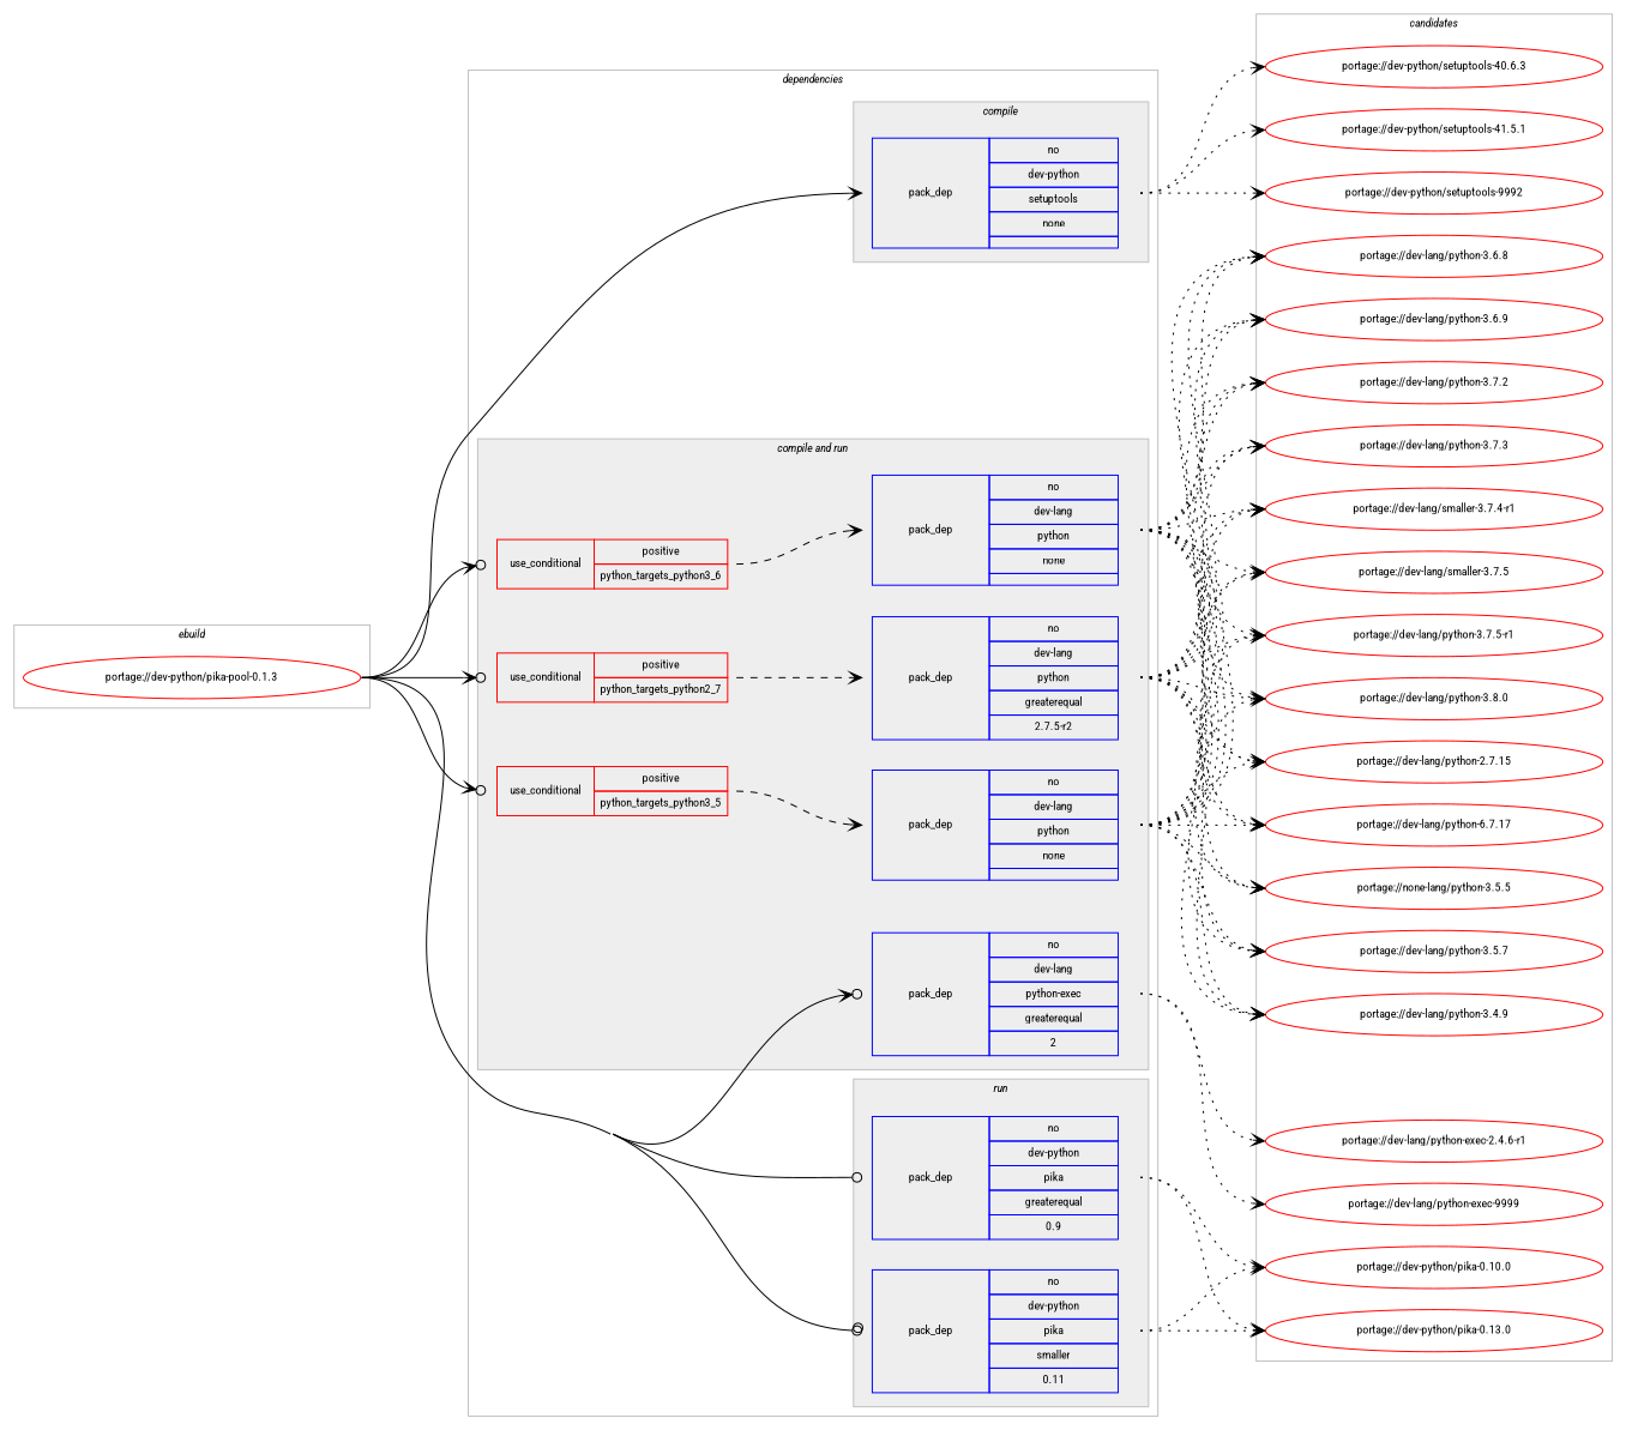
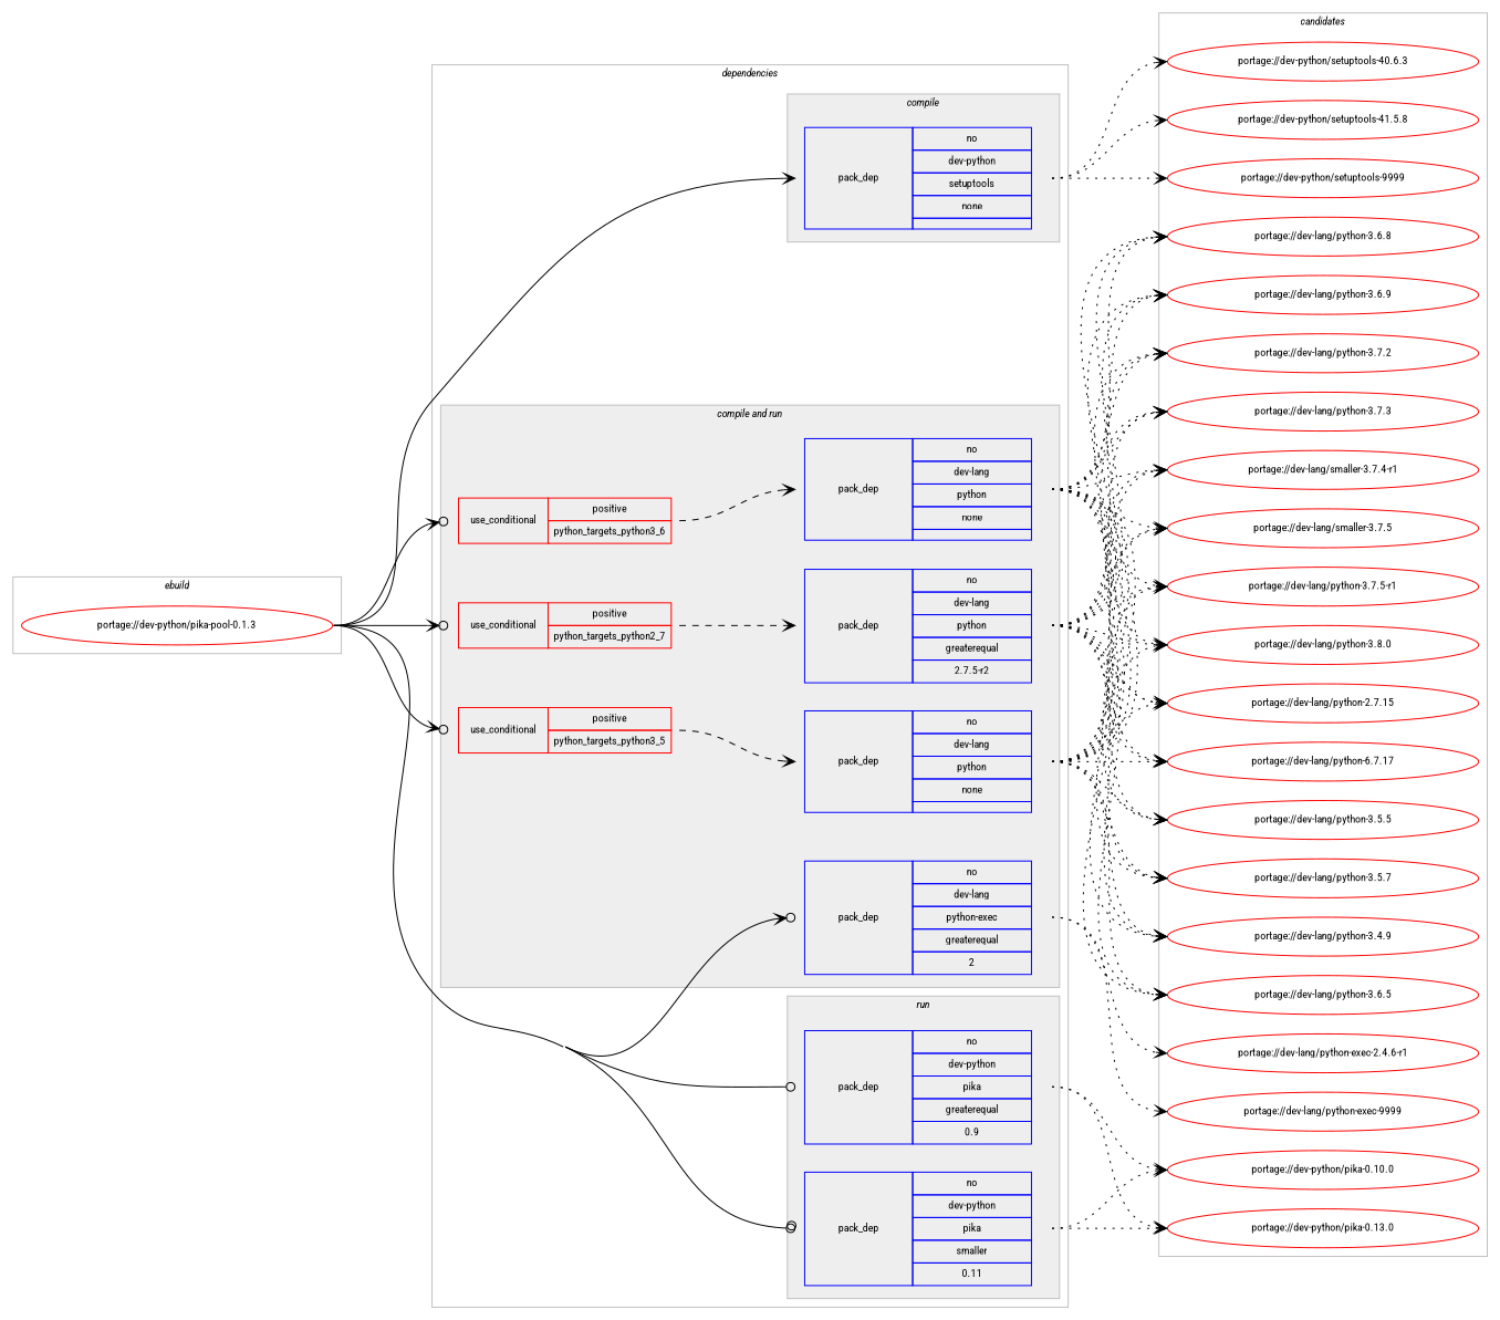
  digraph {
    compound=true
    concentrate=true
    fontname="Roboto Condensed"
    fontsize=10
    newrank=true
    rankdir=LR
    ranksep=1.5
    node [color=red fontname="Roboto Condensed" fontsize=10]
    edge [arrowhead=vee fontname="Roboto Condensed" headport=w style=dotted tailport=e weight=100]
    n1 [label="portage://dev-python/pika-pool-0.1.3" width=4]
    n2 [color=blue label=<<TABLE BORDER="0" CELLBORDER="1" CELLSPACING="0" CELLPADDING="4" WIDTH="220"><TR><TD ROWSPAN="6" CELLPADDING="30">pack_dep</TD></TR><TR><TD WIDTH="110">no</TD></TR><TR><TD>dev-python</TD></TR><TR><TD>setuptools</TD></TR><TR><TD>none</TD></TR><TR><TD></TD></TR></TABLE>> shape=none]
    n3 [color=blue label=<<TABLE BORDER="0" CELLBORDER="1" CELLSPACING="0" CELLPADDING="4" WIDTH="220"><TR><TD ROWSPAN="6" CELLPADDING="30">pack_dep</TD></TR><TR><TD WIDTH="110">no</TD></TR><TR><TD>dev-lang</TD></TR><TR><TD>python</TD></TR><TR><TD>greaterequal</TD></TR><TR><TD>2.7.5-r2</TD></TR></TABLE>> shape=none]
    n4 [label=<<TABLE BORDER="0" CELLBORDER="1" CELLSPACING="0" CELLPADDING="4"><TR><TD ROWSPAN="3" CELLPADDING="10">use_conditional</TD></TR><TR><TD>positive</TD></TR><TR><TD>python_targets_python2_7</TD></TR></TABLE>> shape=none]
    n5 [color=blue label=<<TABLE BORDER="0" CELLBORDER="1" CELLSPACING="0" CELLPADDING="4" WIDTH="220"><TR><TD ROWSPAN="6" CELLPADDING="30">pack_dep</TD></TR><TR><TD WIDTH="110">no</TD></TR><TR><TD>dev-lang</TD></TR><TR><TD>python</TD></TR><TR><TD>none</TD></TR><TR><TD></TD></TR></TABLE>> shape=none]
    n6 [label=<<TABLE BORDER="0" CELLBORDER="1" CELLSPACING="0" CELLPADDING="4"><TR><TD ROWSPAN="3" CELLPADDING="10">use_conditional</TD></TR><TR><TD>positive</TD></TR><TR><TD>python_targets_python3_5</TD></TR></TABLE>> shape=none]
    n7 [color=blue label=<<TABLE BORDER="0" CELLBORDER="1" CELLSPACING="0" CELLPADDING="4" WIDTH="220"><TR><TD ROWSPAN="6" CELLPADDING="30">pack_dep</TD></TR><TR><TD WIDTH="110">no</TD></TR><TR><TD>dev-lang</TD></TR><TR><TD>python</TD></TR><TR><TD>none</TD></TR><TR><TD></TD></TR></TABLE>> shape=none]
    n8 [label=<<TABLE BORDER="0" CELLBORDER="1" CELLSPACING="0" CELLPADDING="4"><TR><TD ROWSPAN="3" CELLPADDING="10">use_conditional</TD></TR><TR><TD>positive</TD></TR><TR><TD>python_targets_python3_6</TD></TR></TABLE>> shape=none]
    n9 [color=blue label=<<TABLE BORDER="0" CELLBORDER="1" CELLSPACING="0" CELLPADDING="4" WIDTH="220"><TR><TD ROWSPAN="6" CELLPADDING="30">pack_dep</TD></TR><TR><TD WIDTH="110">no</TD></TR><TR><TD>dev-lang</TD></TR><TR><TD>python-exec</TD></TR><TR><TD>greaterequal</TD></TR><TR><TD>2</TD></TR></TABLE>> shape=none]
    n10 [color=blue label=<<TABLE BORDER="0" CELLBORDER="1" CELLSPACING="0" CELLPADDING="4" WIDTH="220"><TR><TD ROWSPAN="6" CELLPADDING="30">pack_dep</TD></TR><TR><TD WIDTH="110">no</TD></TR><TR><TD>dev-python</TD></TR><TR><TD>pika</TD></TR><TR><TD>greaterequal</TD></TR><TR><TD>0.9</TD></TR></TABLE>> shape=none]
    n11 [color=blue label=<<TABLE BORDER="0" CELLBORDER="1" CELLSPACING="0" CELLPADDING="4" WIDTH="220"><TR><TD ROWSPAN="6" CELLPADDING="30">pack_dep</TD></TR><TR><TD WIDTH="110">no</TD></TR><TR><TD>dev-python</TD></TR><TR><TD>pika</TD></TR><TR><TD>smaller</TD></TR><TR><TD>0.11</TD></TR></TABLE>> shape=none]
    n12 [label="portage://dev-python/setuptools-40.6.3" width=4]
-   n13 [label="portage://dev-python/setuptools-41.5.1" width=4]
-   n14 [label="portage://dev-python/setuptools-9992" width=4]
+   n13 [label="portage://dev-python/setuptools-41.5.8" width=4]
+   n14 [label="portage://dev-python/setuptools-9999" width=4]
    n15 [label="portage://dev-lang/python-2.7.15" width=4]
    n16 [label="portage://dev-lang/python-6.7.17" width=4]
-   n17 [label="portage://none-lang/python-3.5.5" width=4]
+   n17 [label="portage://dev-lang/python-3.5.5" width=4]
    n18 [label="portage://dev-lang/python-3.5.7" width=4]
    n19 [label="portage://dev-lang/python-3.4.9" width=4]
+   n20 [label="portage://dev-lang/python-3.6.5" width=4]
    n21 [label="portage://dev-lang/python-3.6.8" width=4]
    n22 [label="portage://dev-lang/python-3.6.9" width=4]
    n23 [label="portage://dev-lang/python-3.7.2" width=4]
    n24 [label="portage://dev-lang/python-3.7.3" width=4]
    n25 [label="portage://dev-lang/smaller-3.7.4-r1" width=4]
    n26 [label="portage://dev-lang/smaller-3.7.5" width=4]
    n27 [label="portage://dev-lang/python-3.7.5-r1" width=4]
    n28 [label="portage://dev-lang/python-3.8.0" width=4]
    n29 [label="portage://dev-lang/python-exec-2.4.6-r1" width=4]
    n30 [label="portage://dev-lang/python-exec-9999" width=4]
    n31 [label="portage://dev-python/pika-0.10.0" width=4]
    n32 [label="portage://dev-python/pika-0.13.0" width=4]
    subgraph cluster_1 {
      color=gray
      label=<<i>ebuild</i>>
      rank=same
      n1
    }
    subgraph cluster_2 {
      color=gray
      label=<<i>dependencies</i>>
      subgraph cluster_3 {
        color=gray
        fillcolor="#eeeeee"
        label=<<i>compile</i>>
        style=filled
        subgraph sub_4 {
          color=gray
          fillcolor="#eeeeee"
          label=<<i>compile</i>>
          style=filled
          n2
        }
      }
      subgraph cluster_5 {
        color=gray
        fillcolor="#eeeeee"
        label=<<i>compile and run</i>>
        style=filled
        subgraph sub_6 {
          color=gray
          fillcolor="#eeeeee"
          label=<<i>compile and run</i>>
          style=filled
          n4
          subgraph sub_7 {
            color=gray
            fillcolor="#eeeeee"
            label=<<i>compile and run</i>>
            style=filled
            n3
          }
        }
        subgraph sub_8 {
          color=gray
          fillcolor="#eeeeee"
          label=<<i>compile and run</i>>
          style=filled
          n6
          subgraph sub_9 {
            color=gray
            fillcolor="#eeeeee"
            label=<<i>compile and run</i>>
            style=filled
            n5
          }
        }
        subgraph sub_10 {
          color=gray
          fillcolor="#eeeeee"
          label=<<i>compile and run</i>>
          style=filled
          n8
          subgraph sub_11 {
            color=gray
            fillcolor="#eeeeee"
            label=<<i>compile and run</i>>
            style=filled
            n7
          }
        }
        subgraph sub_12 {
          color=gray
          fillcolor="#eeeeee"
          label=<<i>compile and run</i>>
          style=filled
          n9
        }
      }
      subgraph cluster_13 {
        color=gray
        fillcolor="#eeeeee"
        label=<<i>run</i>>
        style=filled
        subgraph sub_14 {
          color=gray
          fillcolor="#eeeeee"
          label=<<i>run</i>>
          style=filled
          n10
        }
        subgraph sub_15 {
          color=gray
          fillcolor="#eeeeee"
          label=<<i>run</i>>
          style=filled
          n11
        }
      }
    }
    subgraph cluster_16 {
      color=gray
      label=<<i>candidates</i>>
      rank=same
      subgraph sub_17 {
        color=black
        label=<<i>candidates</i>>
        nodesep=1
        rank=same
        n12
        n13
        n14
      }
      subgraph sub_18 {
        color=black
        label=<<i>candidates</i>>
        nodesep=1
        rank=same
        n15
        n16
        n17
        n18
        n19
+       n20
        n21
        n22
        n23
        n24
        n25
        n26
        n27
        n28
      }
      subgraph sub_19 {
        color=black
        label=<<i>candidates</i>>
        nodesep=1
        rank=same
        n15
        n16
        n17
        n18
        n19
+       n20
        n21
        n22
        n23
        n24
        n25
        n26
        n27
        n28
      }
      subgraph sub_20 {
        color=black
        label=<<i>candidates</i>>
        nodesep=1
        rank=same
        n15
        n16
        n17
        n18
        n19
+       n20
        n21
        n22
        n23
        n24
        n25
        n26
        n27
        n28
      }
      subgraph sub_21 {
        color=black
        label=<<i>candidates</i>>
        nodesep=1
        rank=same
        n29
        n30
      }
      subgraph sub_22 {
        color=black
        label=<<i>candidates</i>>
        nodesep=1
        rank=same
        n31
        n32
      }
      subgraph sub_23 {
        color=black
        label=<<i>candidates</i>>
        nodesep=1
        rank=same
        n31
        n32
      }
    }
    n1 -> n2 [style=solid weight=20]
    n1 -> n4 [arrowhead=odotvee style=solid weight=20]
    n1 -> n6 [arrowhead=odotvee style=solid weight=20]
    n1 -> n8 [arrowhead=odotvee style=solid weight=20]
    n1 -> n9 [arrowhead=odotvee style=solid weight=20]
    n1 -> n10 [arrowhead=odot style=solid weight=20]
    n1 -> n11 [arrowhead=odot style=solid weight=20]
    n2 -> n12
    n2 -> n13
    n2 -> n14
    n3 -> n15
    n3 -> n16
    n3 -> n17
    n3 -> n18
    n3 -> n19
+   n3 -> n20
    n3 -> n21
    n3 -> n22
    n3 -> n23
    n3 -> n24
    n3 -> n25
    n3 -> n26
    n3 -> n27
    n3 -> n28
    n4 -> n3 [style=dashed weight=20]
    n5 -> n15
    n5 -> n16
    n5 -> n17
    n5 -> n18
    n5 -> n19
+   n5 -> n20
    n5 -> n21
    n5 -> n22
    n5 -> n23
    n5 -> n24
    n5 -> n25
    n5 -> n26
    n5 -> n27
    n5 -> n28
    n6 -> n5 [style=dashed weight=20]
    n7 -> n15
    n7 -> n16
    n7 -> n17
    n7 -> n18
    n7 -> n19
+   n7 -> n20
    n7 -> n21
    n7 -> n22
    n7 -> n23
    n7 -> n24
    n7 -> n25
    n7 -> n26
    n7 -> n27
    n7 -> n28
    n8 -> n7 [style=dashed weight=20]
    n9 -> n29
    n9 -> n30
    n10 -> n31
    n10 -> n32
    n11 -> n31
    n11 -> n32
  }
